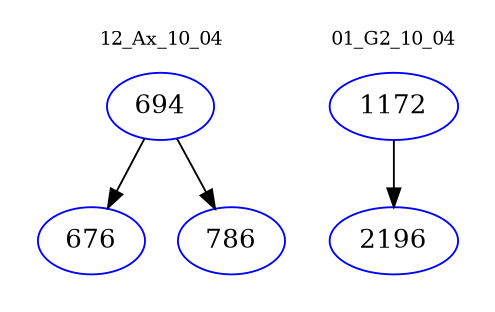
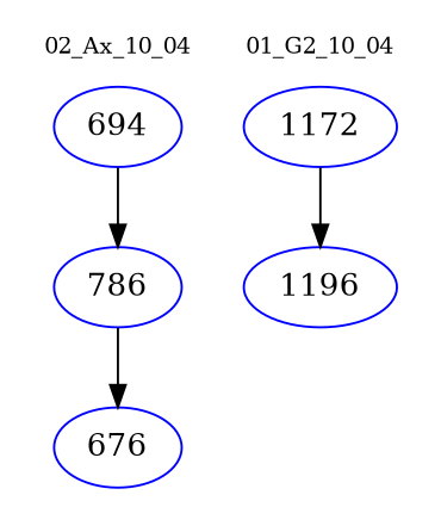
  digraph {
    node [color=blue]
    edge [color=black]
    n1 [label=694]
    n2 [label=676]
    n3 [label=786]
    n4 [label=1172]
-   n5 [label=2196]
+   n5 [label=1196]
    subgraph cluster_1 {
      color=white
      fontsize=10
-     label="12_Ax_10_04"
+     label="02_Ax_10_04"
      n1
      n2
      n3
    }
    subgraph cluster_2 {
      color=white
      fontsize=10
      label="01_G2_10_04"
      n4
      n5
    }
-   n1 -> n2
+   n3 -> n2
    n1 -> n3
    n4 -> n5
  }
